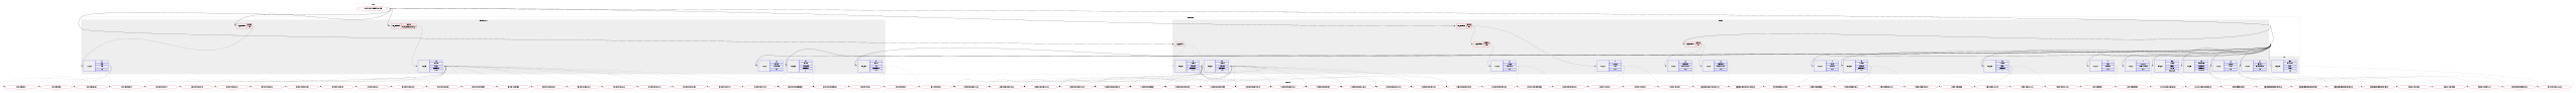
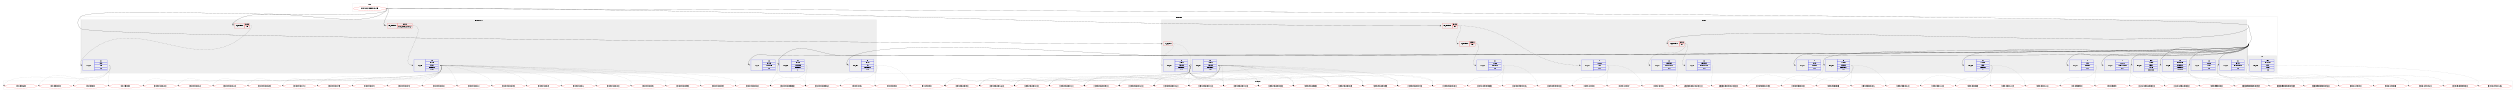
  digraph {
    compound=true
    concentrate=true
    fontname=Lato
    fontsize=10
    newrank=true
    rankdir=TB
    ranksep=1.5
    node [color=red fontname=Lato fontsize=10]
    edge [arrowhead=vee fontname=Lato headport=w style=dotted tailport=e weight=100]
    n1 [label="dev-python/pygobject-2.28.6-r55" width=4]
    n2 [color=blue label=<<TABLE BORDER="0" CELLBORDER="1" CELLSPACING="0" CELLPADDING="4" WIDTH="220"><TR><TD ROWSPAN="6" CELLPADDING="30">pack_dep</TD></TR><TR><TD WIDTH="110">no</TD></TR><TR><TD>sys-devel</TD></TR><TR><TD>automake</TD></TR><TR><TD>greaterequal</TD></TR><TR><TD>1.16.1</TD></TR></TABLE>> shape=none]
    n3 [color=blue label=<<TABLE BORDER="0" CELLBORDER="1" CELLSPACING="0" CELLPADDING="4" WIDTH="220"><TR><TD ROWSPAN="6" CELLPADDING="30">pack_dep</TD></TR><TR><TD WIDTH="110">no</TD></TR><TR><TD>sys-devel</TD></TR><TR><TD>automake</TD></TR><TR><TD>greaterequal</TD></TR><TR><TD>1.15.1</TD></TR></TABLE>> shape=none]
    n4 [label=<<TABLE BORDER="0" CELLBORDER="1" CELLSPACING="0" CELLPADDING="4"><TR><TD CELLPADDING="10">any_of_group</TD></TR></TABLE>> shape=none]
    n5 [color=blue label=<<TABLE BORDER="0" CELLBORDER="1" CELLSPACING="0" CELLPADDING="4" WIDTH="220"><TR><TD ROWSPAN="6" CELLPADDING="30">pack_dep</TD></TR><TR><TD WIDTH="110">no</TD></TR><TR><TD>x11-base</TD></TR><TR><TD>xorg-server</TD></TR><TR><TD>none</TD></TR><TR><TD></TD></TR></TABLE>> shape=none]
    n6 [label=<<TABLE BORDER="0" CELLBORDER="1" CELLSPACING="0" CELLPADDING="4"><TR><TD ROWSPAN="3" CELLPADDING="10">use_conditional</TD></TR><TR><TD>negative</TD></TR><TR><TD>prefix</TD></TR></TABLE>> shape=none]
    n7 [color=blue label=<<TABLE BORDER="0" CELLBORDER="1" CELLSPACING="0" CELLPADDING="4" WIDTH="220"><TR><TD ROWSPAN="6" CELLPADDING="30">pack_dep</TD></TR><TR><TD WIDTH="110">no</TD></TR><TR><TD>x11-apps</TD></TR><TR><TD>xhost</TD></TR><TR><TD>none</TD></TR><TR><TD></TD></TR></TABLE>> shape=none]
    n8 [label=<<TABLE BORDER="0" CELLBORDER="1" CELLSPACING="0" CELLPADDING="4"><TR><TD ROWSPAN="3" CELLPADDING="10">use_conditional</TD></TR><TR><TD>positive</TD></TR><TR><TD>test</TD></TR></TABLE>> shape=none]
    n9 [color=blue label=<<TABLE BORDER="0" CELLBORDER="1" CELLSPACING="0" CELLPADDING="4" WIDTH="220"><TR><TD ROWSPAN="6" CELLPADDING="30">pack_dep</TD></TR><TR><TD WIDTH="110">no</TD></TR><TR><TD>media-fonts</TD></TR><TR><TD>font-cursor-misc</TD></TR><TR><TD>none</TD></TR><TR><TD></TD></TR></TABLE>> shape=none]
    n10 [color=blue label=<<TABLE BORDER="0" CELLBORDER="1" CELLSPACING="0" CELLPADDING="4" WIDTH="220"><TR><TD ROWSPAN="6" CELLPADDING="30">pack_dep</TD></TR><TR><TD WIDTH="110">no</TD></TR><TR><TD>media-fonts</TD></TR><TR><TD>font-misc-misc</TD></TR><TR><TD>none</TD></TR><TR><TD></TD></TR></TABLE>> shape=none]
    n11 [label=<<TABLE BORDER="0" CELLBORDER="1" CELLSPACING="0" CELLPADDING="4"><TR><TD ROWSPAN="3" CELLPADDING="10">use_conditional</TD></TR><TR><TD>positive</TD></TR><TR><TD>test</TD></TR></TABLE>> shape=none]
    n12 [color=blue label=<<TABLE BORDER="0" CELLBORDER="1" CELLSPACING="0" CELLPADDING="4" WIDTH="220"><TR><TD ROWSPAN="6" CELLPADDING="30">pack_dep</TD></TR><TR><TD WIDTH="110">no</TD></TR><TR><TD>app-portage</TD></TR><TR><TD>elt-patches</TD></TR><TR><TD>greaterequal</TD></TR><TR><TD>20170815</TD></TR></TABLE>> shape=none]
    n13 [color=blue label=<<TABLE BORDER="0" CELLBORDER="1" CELLSPACING="0" CELLPADDING="4" WIDTH="220"><TR><TD ROWSPAN="6" CELLPADDING="30">pack_dep</TD></TR><TR><TD WIDTH="110">no</TD></TR><TR><TD>app-arch</TD></TR><TR><TD>xz-utils</TD></TR><TR><TD>none</TD></TR><TR><TD></TD></TR></TABLE>> shape=none]
    n14 [color=blue label=<<TABLE BORDER="0" CELLBORDER="1" CELLSPACING="0" CELLPADDING="4" WIDTH="220"><TR><TD ROWSPAN="6" CELLPADDING="30">pack_dep</TD></TR><TR><TD WIDTH="110">no</TD></TR><TR><TD>dev-util</TD></TR><TR><TD>desktop-file-utils</TD></TR><TR><TD>none</TD></TR><TR><TD></TD></TR></TABLE>> shape=none]
    n15 [color=blue label=<<TABLE BORDER="0" CELLBORDER="1" CELLSPACING="0" CELLPADDING="4" WIDTH="220"><TR><TD ROWSPAN="6" CELLPADDING="30">pack_dep</TD></TR><TR><TD WIDTH="110">no</TD></TR><TR><TD>dev-util</TD></TR><TR><TD>gtk-doc-am</TD></TR><TR><TD>none</TD></TR><TR><TD></TD></TR></TABLE>> shape=none]
    n16 [color=blue label=<<TABLE BORDER="0" CELLBORDER="1" CELLSPACING="0" CELLPADDING="4" WIDTH="220"><TR><TD ROWSPAN="6" CELLPADDING="30">pack_dep</TD></TR><TR><TD WIDTH="110">no</TD></TR><TR><TD>sys-devel</TD></TR><TR><TD>autoconf</TD></TR><TR><TD>greaterequal</TD></TR><TR><TD>2.69</TD></TR></TABLE>> shape=none]
    n17 [color=blue label=<<TABLE BORDER="0" CELLBORDER="1" CELLSPACING="0" CELLPADDING="4" WIDTH="220"><TR><TD ROWSPAN="6" CELLPADDING="30">pack_dep</TD></TR><TR><TD WIDTH="110">no</TD></TR><TR><TD>sys-devel</TD></TR><TR><TD>libtool</TD></TR><TR><TD>greaterequal</TD></TR><TR><TD>2.4</TD></TR></TABLE>> shape=none]
    n18 [color=blue label=<<TABLE BORDER="0" CELLBORDER="1" CELLSPACING="0" CELLPADDING="4" WIDTH="220"><TR><TD ROWSPAN="6" CELLPADDING="30">pack_dep</TD></TR><TR><TD WIDTH="110">no</TD></TR><TR><TD>virtual</TD></TR><TR><TD>pkgconfig</TD></TR><TR><TD>none</TD></TR><TR><TD></TD></TR></TABLE>> shape=none]
    n19 [color=blue label=<<TABLE BORDER="0" CELLBORDER="1" CELLSPACING="0" CELLPADDING="4" WIDTH="220"><TR><TD ROWSPAN="6" CELLPADDING="30">pack_dep</TD></TR><TR><TD WIDTH="110">no</TD></TR><TR><TD>x11-misc</TD></TR><TR><TD>shared-mime-info</TD></TR><TR><TD>none</TD></TR><TR><TD></TD></TR></TABLE>> shape=none]
    n20 [color=blue label=<<TABLE BORDER="0" CELLBORDER="1" CELLSPACING="0" CELLPADDING="4" WIDTH="220"><TR><TD ROWSPAN="6" CELLPADDING="30">pack_dep</TD></TR><TR><TD WIDTH="110">weak</TD></TR><TR><TD>sys-devel</TD></TR><TR><TD>gettext</TD></TR><TR><TD>smaller</TD></TR><TR><TD>0.18.1.1-r3</TD></TR></TABLE>> shape=none]
    n21 [color=blue label=<<TABLE BORDER="0" CELLBORDER="1" CELLSPACING="0" CELLPADDING="4" WIDTH="220"><TR><TD ROWSPAN="6" CELLPADDING="30">pack_dep</TD></TR><TR><TD WIDTH="110">weak</TD></TR><TR><TD>dev-python</TD></TR><TR><TD>pygtk</TD></TR><TR><TD>smaller</TD></TR><TR><TD>2.23</TD></TR></TABLE>> shape=none]
    n22 [color=blue label=<<TABLE BORDER="0" CELLBORDER="1" CELLSPACING="0" CELLPADDING="4" WIDTH="220"><TR><TD ROWSPAN="6" CELLPADDING="30">pack_dep</TD></TR><TR><TD WIDTH="110">no</TD></TR><TR><TD>dev-lang</TD></TR><TR><TD>python</TD></TR><TR><TD>greaterequal</TD></TR><TR><TD>2.7.5-r2</TD></TR></TABLE>> shape=none]
    n23 [label=<<TABLE BORDER="0" CELLBORDER="1" CELLSPACING="0" CELLPADDING="4"><TR><TD ROWSPAN="3" CELLPADDING="10">use_conditional</TD></TR><TR><TD>positive</TD></TR><TR><TD>python_targets_python2_7</TD></TR></TABLE>> shape=none]
    n24 [color=blue label=<<TABLE BORDER="0" CELLBORDER="1" CELLSPACING="0" CELLPADDING="4" WIDTH="220"><TR><TD ROWSPAN="6" CELLPADDING="30">pack_dep</TD></TR><TR><TD WIDTH="110">no</TD></TR><TR><TD>virtual</TD></TR><TR><TD>libffi</TD></TR><TR><TD>none</TD></TR><TR><TD></TD></TR></TABLE>> shape=none]
    n25 [label=<<TABLE BORDER="0" CELLBORDER="1" CELLSPACING="0" CELLPADDING="4"><TR><TD ROWSPAN="3" CELLPADDING="10">use_conditional</TD></TR><TR><TD>positive</TD></TR><TR><TD>libffi</TD></TR></TABLE>> shape=none]
    n26 [color=blue label=<<TABLE BORDER="0" CELLBORDER="1" CELLSPACING="0" CELLPADDING="4" WIDTH="220"><TR><TD ROWSPAN="6" CELLPADDING="30">pack_dep</TD></TR><TR><TD WIDTH="110">no</TD></TR><TR><TD>dev-lang</TD></TR><TR><TD>python-exec</TD></TR><TR><TD>greaterequal</TD></TR><TR><TD>2</TD></TR></TABLE>> shape=none]
    n27 [color=blue label=<<TABLE BORDER="0" CELLBORDER="1" CELLSPACING="0" CELLPADDING="4" WIDTH="220"><TR><TD ROWSPAN="6" CELLPADDING="30">pack_dep</TD></TR><TR><TD WIDTH="110">no</TD></TR><TR><TD>dev-lang</TD></TR><TR><TD>python-exec</TD></TR><TR><TD>none</TD></TR><TR><TD></TD></TR></TABLE>> shape=none]
    n28 [color=blue label=<<TABLE BORDER="0" CELLBORDER="1" CELLSPACING="0" CELLPADDING="4" WIDTH="220"><TR><TD ROWSPAN="6" CELLPADDING="30">pack_dep</TD></TR><TR><TD WIDTH="110">no</TD></TR><TR><TD>dev-libs</TD></TR><TR><TD>glib</TD></TR><TR><TD>greaterequal</TD></TR><TR><TD>2.24.0</TD></TR></TABLE>> shape=none]
    n29 [label="sys-devel/automake-1.10.3-r3" width=4]
    n30 [label="sys-devel/automake-1.11.6-r3" width=4]
    n31 [label="sys-devel/automake-1.12.6-r2" width=4]
    n32 [label="sys-devel/automake-1.13.4-r2" width=4]
    n33 [label="sys-devel/automake-1.14.1-r2" width=4]
    n34 [label="sys-devel/automake-1.15.1-r2" width=4]
    n35 [label="sys-devel/automake-1.16-r2" width=4]
    n36 [label="sys-devel/automake-1.16.1-r1" width=4]
    n37 [label="sys-devel/automake-1.4_p6-r2" width=4]
    n38 [label="sys-devel/automake-1.5-r2" width=4]
    n39 [label="sys-devel/automake-1.6.3-r2" width=4]
    n40 [label="sys-devel/automake-1.7.9-r3" width=4]
    n41 [label="sys-devel/automake-1.8.5-r5" width=4]
    n42 [label="sys-devel/automake-1.9.6-r5" width=4]
    n43 [label="sys-devel/automake-9999" width=4]
    n44 [label="x11-base/xorg-server-1.20.3" width=4]
    n45 [label="x11-base/xorg-server-1.20.4" width=4]
    n46 [label="x11-cursor/xorg-server-9999" width=4]
    n47 [label="x11-apps/xhost-1.0.6" width=4]
    n48 [label="x11-apps/xhost-1.0.7" width=4]
    n49 [label="x11-apps/xhost-1.0.8" width=4]
    n50 [label="media-fonts/font-cursor-misc-1.0.3-r1" width=4]
    n51 [label="media-fonts/font-misc-misc-1.1.2-r1" width=4]
    n52 [label="app-arch/xz-utils-5.2.3" width=4]
    n53 [label="app-arch/xz-utils-5.2.4-r2" width=4]
    n54 [label="app-arch/xz-utils-9999" width=4]
    n55 [label="app-portage/elt-patches-20170317" width=4]
    n56 [label="app-portage/elt-patches-20170422" width=4]
    n57 [label="app-portage/elt-patches-20170815" width=4]
-   n58 [label="app-portage/elt-patches-20170826.1" width=4]
    n59 [label="dev-util/desktop-file-utils-0.23" width=4]
    n60 [label="dev-util/gtk-doc-am-1.25-r1" width=4]
    n61 [label="sys-devel/autoconf-2.13-r1" width=4]
    n62 [label="sys-devel/autoconf-2.64-r1" width=4]
    n63 [label="sys-devel/autoconf-2.69-r4" width=4]
    n64 [label="sys-devel/autoconf-9999" width=4]
    n65 [label="sys-devel/libtool-2.4.6-r3" width=4]
    n66 [label="sys-devel/libtool-2.4.6-r4" width=4]
    n67 [label="sys-devel/libtool-2.4.6-r5" width=4]
    n68 [label="sys-devel/libtool-9999" width=4]
    n69 [label="virtual/pkgconfig-0-r1" width=4]
    n70 [label="virtual/pkgconfig-1" width=4]
    n71 [label="x11-misc/shared-mime-info-1.10" width=4]
    n72 [label="x11-misc/shared-mime-info-1.9" width=4]
    n73 [label="sys-devel/gettext-0.19.8.1" width=4]
    n74 [label="virtual/libffi-3.0.10" width=4]
    n75 [label="virtual/libffi-3.0.11" width=4]
    n76 [label="virtual/libffi-3.0.13-r1" width=4]
    n77 [label="virtual/libffi-3.3_rc0" width=4]
    n78 [label="dev-lang/python-2.7.15" width=4]
    n79 [label="dev-lang/python-2.7.16" width=4]
    n80 [label="dev-lang/python-3.4.5-r1" width=4]
    n81 [label="dev-lang/python-3.4.6-r1" width=4]
    n82 [label="dev-lang/python-3.4.8" width=4]
    n83 [label="dev-lang/python-3.4.8-r1" width=4]
    n84 [label="dev-lang/python-3.5.4-r1" width=4]
    n85 [label="dev-lang/python-3.5.5" width=4]
    n86 [label="dev-lang/python-3.5.5-r1" width=4]
    n87 [label="dev-lang/python-3.5.6" width=4]
    n88 [label="dev-lang/python-3.6.3-r1" width=4]
    n89 [label="dev-lang/python-3.6.4" width=4]
    n90 [label="dev-lang/python-3.6.5" width=4]
    n91 [label="dev-lang/python-3.6.5-r1" width=4]
    n92 [label="dev-lang/python-3.6.6" width=4]
    n93 [label="dev-lang/python-3.6.8" width=4]
    n94 [label="dev-lang/python-3.7.0" width=4]
    n95 [label="dev-lang/python-3.7.2" width=4]
    n96 [label="dev-lang/python-exec-2.4.1" width=4]
    n97 [label="dev-lang/python-exec-9999" width=4]
    n98 [label="dev-libs/glib-2.56.4" width=4]
    n99 [label="dev-libs/glib-2.58.2" width=4]
    n100 [label="dev-libs/glib-2.58.3" width=4]
    n101 [label="dev-python/pygtk-2.24.0-r4" width=4]
    subgraph cluster_1 {
      color=gray
      label=<<i>ebuild</i>>
      rank=same
      n1
    }
    subgraph cluster_2 {
      color=gray
      label=<<i>dependencies</i>>
      subgraph cluster_3 {
        color=gray
        fillcolor="#eeeeee"
        label=<<i>compile</i>>
        style=filled
        subgraph sub_4 {
          color=gray
          fillcolor="#eeeeee"
          label=<<i>compile</i>>
          style=filled
          n4
          subgraph sub_5 {
            color=gray
            fillcolor="#eeeeee"
            label=<<i>compile</i>>
            style=filled
            n2
          }
          subgraph sub_6 {
            color=gray
            fillcolor="#eeeeee"
            label=<<i>compile</i>>
            style=filled
            n3
          }
        }
        subgraph sub_7 {
          color=gray
          fillcolor="#eeeeee"
          label=<<i>compile</i>>
          style=filled
          n8
          subgraph sub_8 {
            color=gray
            fillcolor="#eeeeee"
            label=<<i>compile</i>>
            style=filled
            n6
            subgraph sub_9 {
              color=gray
              fillcolor="#eeeeee"
              label=<<i>compile</i>>
              style=filled
              n5
            }
          }
          subgraph sub_10 {
            color=gray
            fillcolor="#eeeeee"
            label=<<i>compile</i>>
            style=filled
            n7
          }
        }
        subgraph sub_11 {
          color=gray
          fillcolor="#eeeeee"
          label=<<i>compile</i>>
          style=filled
          n11
          subgraph sub_12 {
            color=gray
            fillcolor="#eeeeee"
            label=<<i>compile</i>>
            style=filled
            n9
          }
          subgraph sub_13 {
            color=gray
            fillcolor="#eeeeee"
            label=<<i>compile</i>>
            style=filled
            n10
          }
        }
        subgraph sub_14 {
          color=gray
          fillcolor="#eeeeee"
          label=<<i>compile</i>>
          style=filled
          n12
        }
        subgraph sub_15 {
          color=gray
          fillcolor="#eeeeee"
          label=<<i>compile</i>>
          style=filled
          n13
        }
        subgraph sub_16 {
          color=gray
          fillcolor="#eeeeee"
          label=<<i>compile</i>>
          style=filled
          n14
        }
        subgraph sub_17 {
          color=gray
          fillcolor="#eeeeee"
          label=<<i>compile</i>>
          style=filled
          n15
        }
        subgraph sub_18 {
          color=gray
          fillcolor="#eeeeee"
          label=<<i>compile</i>>
          style=filled
          n16
        }
        subgraph sub_19 {
          color=gray
          fillcolor="#eeeeee"
          label=<<i>compile</i>>
          style=filled
          n17
        }
        subgraph sub_20 {
          color=gray
          fillcolor="#eeeeee"
          label=<<i>compile</i>>
          style=filled
          n18
        }
        subgraph sub_21 {
          color=gray
          fillcolor="#eeeeee"
          label=<<i>compile</i>>
          style=filled
          n19
        }
        subgraph sub_22 {
          color=gray
          fillcolor="#eeeeee"
          label=<<i>compile</i>>
          style=filled
          n20
        }
      }
      subgraph cluster_23 {
        color=gray
        fillcolor="#eeeeee"
        label=<<i>run</i>>
        style=filled
        subgraph sub_24 {
          color=gray
          fillcolor="#eeeeee"
          label=<<i>run</i>>
          style=filled
          n21
        }
      }
      subgraph cluster_25 {
        color=gray
        fillcolor="#eeeeee"
        label=<<i>compile and run</i>>
        style=filled
        subgraph sub_26 {
          color=gray
          fillcolor="#eeeeee"
          label=<<i>compile and run</i>>
          style=filled
          n23
          subgraph sub_27 {
            color=gray
            fillcolor="#eeeeee"
            label=<<i>compile and run</i>>
            style=filled
            n22
          }
        }
        subgraph sub_28 {
          color=gray
          fillcolor="#eeeeee"
          label=<<i>compile and run</i>>
          style=filled
          n25
          subgraph sub_29 {
            color=gray
            fillcolor="#eeeeee"
            label=<<i>compile and run</i>>
            style=filled
            n24
          }
        }
        subgraph sub_30 {
          color=gray
          fillcolor="#eeeeee"
          label=<<i>compile and run</i>>
          style=filled
          n26
        }
        subgraph sub_31 {
          color=gray
          fillcolor="#eeeeee"
          label=<<i>compile and run</i>>
          style=filled
          n27
        }
        subgraph sub_32 {
          color=gray
          fillcolor="#eeeeee"
          label=<<i>compile and run</i>>
          style=filled
          n28
        }
      }
    }
    subgraph cluster_33 {
      color=gray
      label=<<i>candidates</i>>
      rank=same
      subgraph sub_34 {
        color=black
        label=<<i>candidates</i>>
        nodesep=1
        rank=same
        n29
        n30
        n31
        n32
        n33
        n34
        n35
        n36
        n37
        n38
        n39
        n40
        n41
        n42
        n43
      }
      subgraph sub_35 {
        color=black
        label=<<i>candidates</i>>
        nodesep=1
        rank=same
        n29
        n30
        n31
        n32
        n33
        n34
        n35
        n36
        n37
        n38
        n39
        n40
        n41
        n42
        n43
      }
      subgraph sub_36 {
        color=black
        label=<<i>candidates</i>>
        nodesep=1
        rank=same
        n44
        n45
        n46
      }
      subgraph sub_37 {
        color=black
        label=<<i>candidates</i>>
        nodesep=1
        rank=same
        n47
        n48
        n49
      }
      subgraph sub_38 {
        color=black
        label=<<i>candidates</i>>
        nodesep=1
        rank=same
        n50
      }
      subgraph sub_39 {
        color=black
        label=<<i>candidates</i>>
        nodesep=1
        rank=same
        n51
      }
      subgraph sub_40 {
        color=black
        label=<<i>candidates</i>>
        nodesep=1
        rank=same
        n52
        n53
        n54
      }
      subgraph sub_41 {
        color=black
        label=<<i>candidates</i>>
        nodesep=1
        rank=same
        n55
        n56
        n57
-       n58
      }
      subgraph sub_42 {
        color=black
        label=<<i>candidates</i>>
        nodesep=1
        rank=same
        n59
      }
      subgraph sub_43 {
        color=black
        label=<<i>candidates</i>>
        nodesep=1
        rank=same
        n60
      }
      subgraph sub_44 {
        color=black
        label=<<i>candidates</i>>
        nodesep=1
        rank=same
        n61
        n62
        n63
        n64
      }
      subgraph sub_45 {
        color=black
        label=<<i>candidates</i>>
        nodesep=1
        rank=same
        n65
        n66
        n67
        n68
      }
      subgraph sub_46 {
        color=black
        label=<<i>candidates</i>>
        nodesep=1
        rank=same
        n69
        n70
      }
      subgraph sub_47 {
        color=black
        label=<<i>candidates</i>>
        nodesep=1
        rank=same
        n71
        n72
      }
      subgraph sub_48 {
        color=black
        label=<<i>candidates</i>>
        nodesep=1
        rank=same
        n73
      }
      subgraph sub_49 {
        color=black
        label=<<i>candidates</i>>
        nodesep=1
        rank=same
        n74
        n75
        n76
        n77
      }
      subgraph sub_50 {
        color=black
        label=<<i>candidates</i>>
        nodesep=1
        rank=same
        n78
        n79
        n80
        n81
        n82
        n83
        n84
        n85
        n86
        n87
        n88
        n89
        n90
        n91
        n92
        n93
        n94
        n95
      }
      subgraph sub_51 {
        color=black
        label=<<i>candidates</i>>
        nodesep=1
        rank=same
        n96
        n97
      }
      subgraph sub_52 {
        color=black
        label=<<i>candidates</i>>
        nodesep=1
        rank=same
        n96
        n97
      }
      subgraph sub_53 {
        color=black
        label=<<i>candidates</i>>
        nodesep=1
        rank=same
        n98
        n99
        n100
      }
      subgraph sub_54 {
        color=black
        label=<<i>candidates</i>>
        nodesep=1
        rank=same
        n101
      }
    }
    n1 -> n4 [style=solid weight=20]
    n1 -> n8 [style=solid weight=20]
    n1 -> n11 [style=solid weight=20]
    n1 -> n12 [style=solid weight=20]
    n1 -> n13 [style=solid weight=20]
    n1 -> n14 [style=solid weight=20]
    n1 -> n15 [style=solid weight=20]
    n1 -> n16 [style=solid weight=20]
    n1 -> n17 [style=solid weight=20]
    n1 -> n18 [style=solid weight=20]
    n1 -> n19 [style=solid weight=20]
    n1 -> n20 [style=solid weight=20]
    n1 -> n21 [arrowhead=odot style=solid weight=20]
    n1 -> n23 [arrowhead=odotvee style=solid weight=20]
    n1 -> n25 [arrowhead=odotvee style=solid weight=20]
    n1 -> n26 [arrowhead=odotvee style=solid weight=20]
    n1 -> n27 [arrowhead=odotvee style=solid weight=20]
    n1 -> n28 [arrowhead=odotvee style=solid weight=20]
    n2 -> n29
    n2 -> n30
    n2 -> n31
    n2 -> n32
    n2 -> n33
    n2 -> n34
    n2 -> n35
    n2 -> n36
    n2 -> n37
    n2 -> n38
    n2 -> n39
    n2 -> n40
    n2 -> n41
    n2 -> n42
    n2 -> n43
    n3 -> n29
    n3 -> n30
    n3 -> n31
    n3 -> n32
    n3 -> n33
    n3 -> n34
    n3 -> n35
    n3 -> n36
    n3 -> n37
    n3 -> n38
    n3 -> n39
    n3 -> n40
    n3 -> n41
    n3 -> n42
    n3 -> n43
    n4 -> n2 [arrowhead=oinv weight=20]
    n4 -> n3 [arrowhead=oinv weight=20]
    n5 -> n44
    n5 -> n45
    n5 -> n46
    n6 -> n5 [style=dashed weight=20]
    n7 -> n47
    n7 -> n48
    n7 -> n49
    n8 -> n6 [style=dashed weight=20]
    n8 -> n7 [style=dashed weight=20]
    n9 -> n50
    n10 -> n51
    n11 -> n9 [style=dashed weight=20]
    n11 -> n10 [style=dashed weight=20]
    n12 -> n55
    n12 -> n56
    n12 -> n57
-   n12 -> n58
    n13 -> n52
    n13 -> n53
    n13 -> n54
    n14 -> n59
    n15 -> n60
    n16 -> n61
    n16 -> n62
    n16 -> n63
    n16 -> n64
    n17 -> n65
    n17 -> n66
    n17 -> n67
    n17 -> n68
    n18 -> n69
    n18 -> n70
    n19 -> n71
    n19 -> n72
    n20 -> n73
    n21 -> n101
    n22 -> n78
    n22 -> n79
    n22 -> n80
    n22 -> n81
    n22 -> n82
    n22 -> n83
    n22 -> n84
    n22 -> n85
    n22 -> n86
    n22 -> n87
    n22 -> n88
    n22 -> n89
    n22 -> n90
    n22 -> n91
    n22 -> n92
    n22 -> n93
    n22 -> n94
    n22 -> n95
    n23 -> n22 [style=dashed weight=20]
    n24 -> n74
    n24 -> n75
    n24 -> n76
    n24 -> n77
    n25 -> n24 [style=dashed weight=20]
    n26 -> n96
    n26 -> n97
    n27 -> n96
    n27 -> n97
    n28 -> n98
    n28 -> n99
    n28 -> n100
  }
